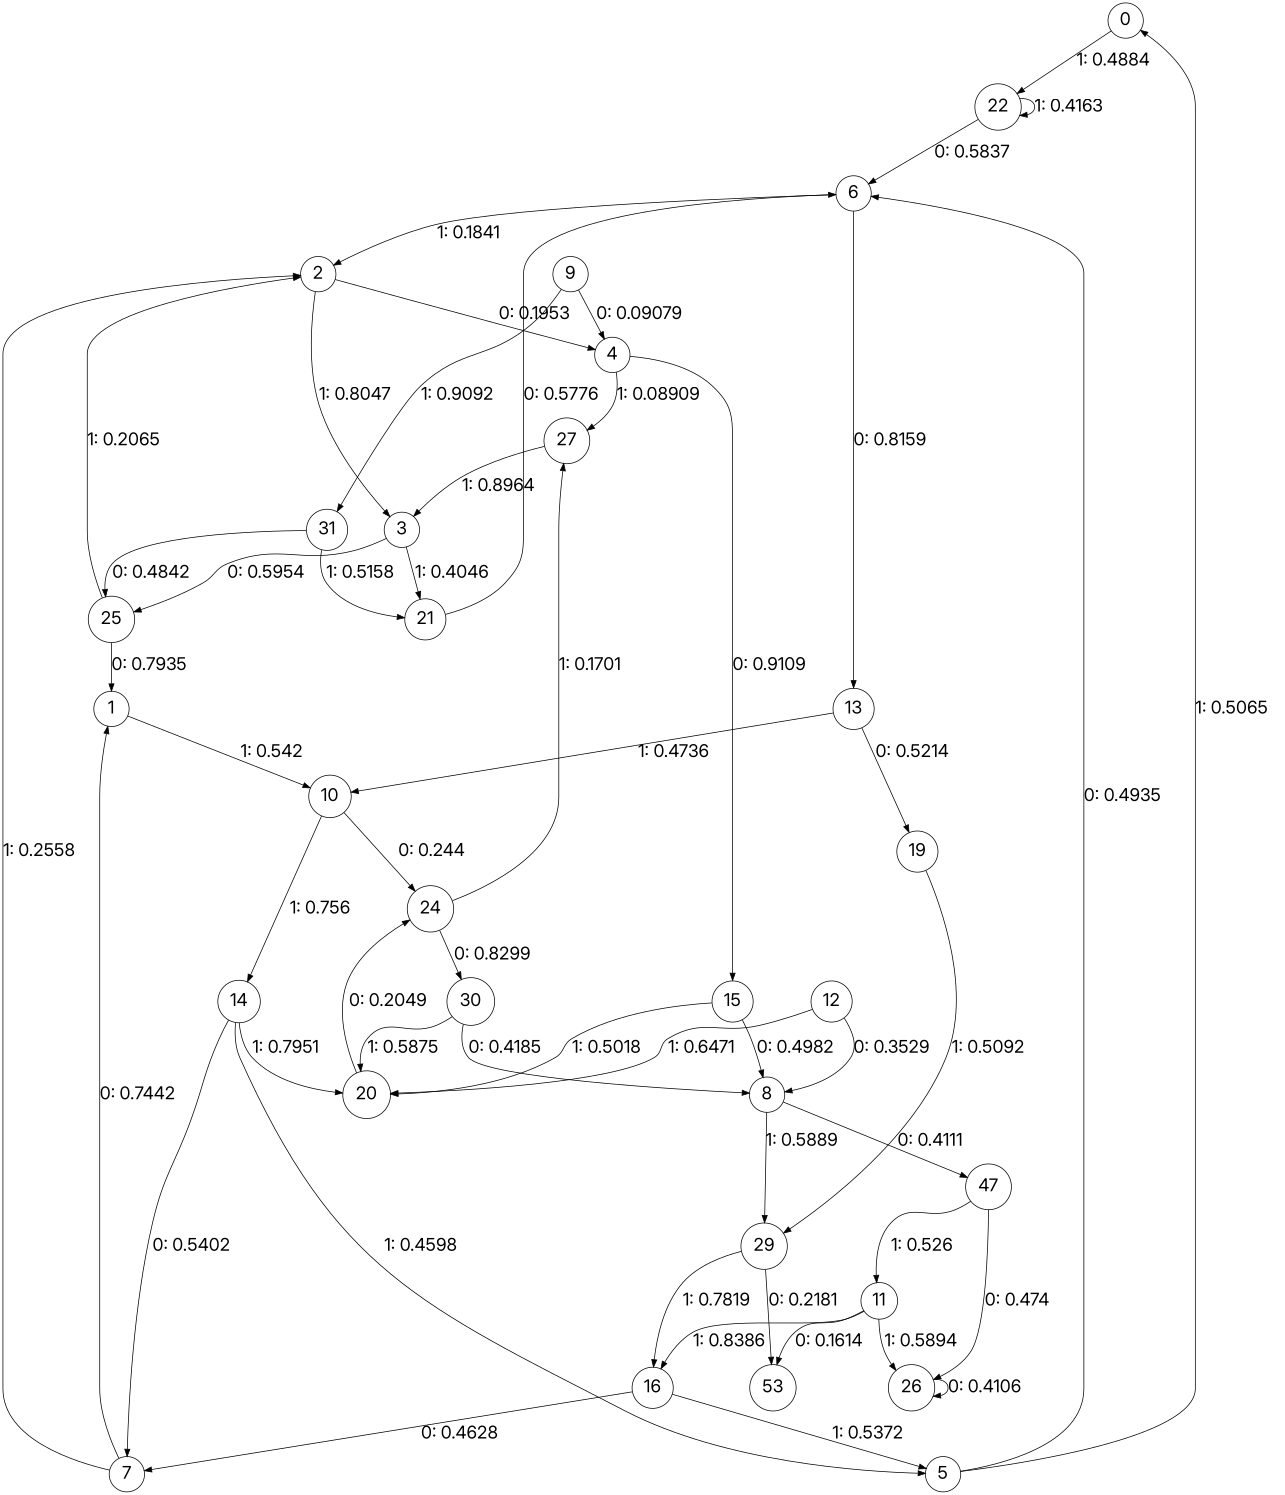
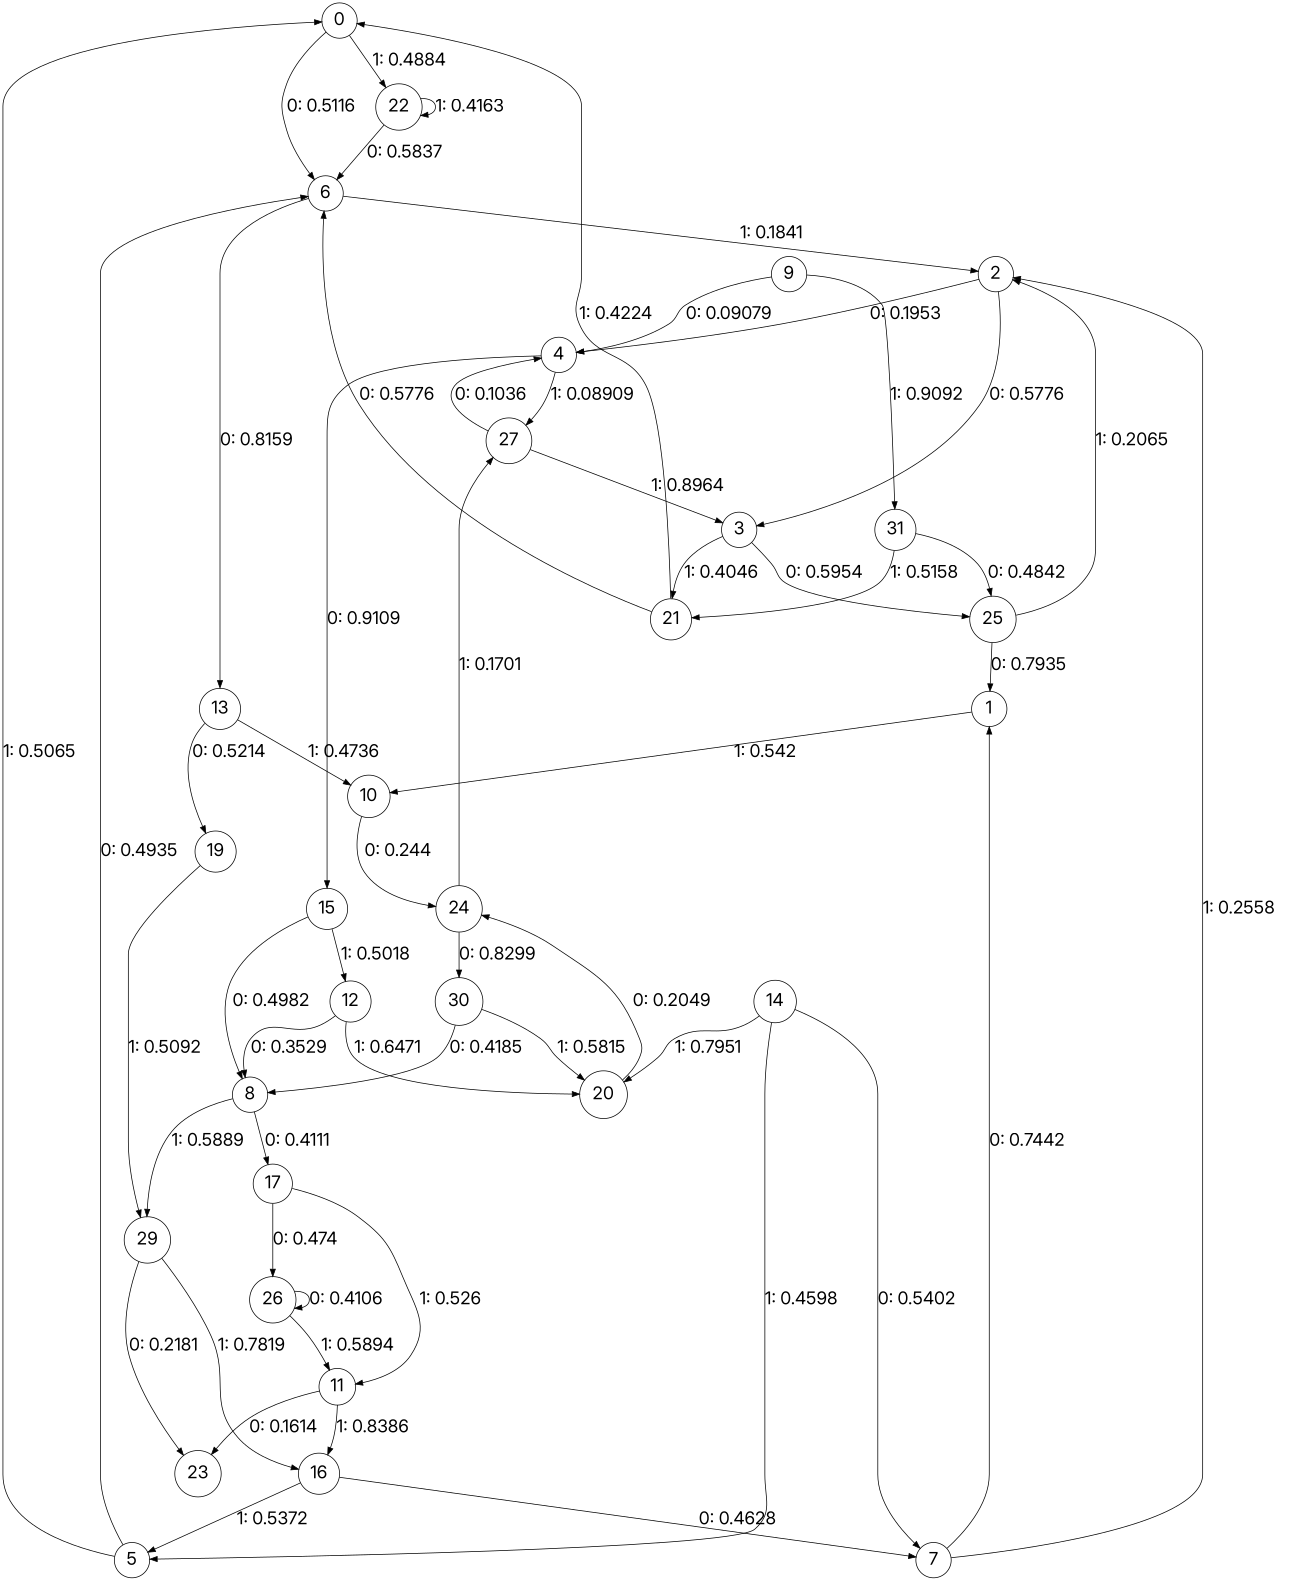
  digraph {
    fontname=Inter
    node [fontname=Inter fontsize=24 shape=circle]
    edge [fontname=Inter fontsize=24]
    0
    6
    22
    2
    13
    4
    3
    10
    19
    1
    24
    14
-   17 [label=47]
+   17
    11
    26
    29
-   23 [label=53]
+   23
    16
    27
    30
    20
    5
    7
    15
    25
    21
    8
    9
    31
    12
+   0 -> 6 [label="0: 0.5116   "]
    0 -> 22 [label="1: 0.4884   "]
    6 -> 2 [label="1: 0.1841   "]
    6 -> 13 [label="0: 0.8159   "]
    22 -> 6 [label="0: 0.5837   "]
    22 -> 22 [label="1: 0.4163   "]
    2 -> 4 [label="0: 0.1953   "]
-   2 -> 3 [label="1: 0.8047   "]
+   2 -> 3 [label="0: 0.5776   "]
    13 -> 10 [label="1: 0.4736   "]
    13 -> 19 [label="0: 0.5214   "]
    4 -> 27 [label="1: 0.08909  "]
    4 -> 15 [label="0: 0.9109   "]
    3 -> 25 [label="0: 0.5954   "]
    3 -> 21 [label="1: 0.4046   "]
    10 -> 24 [label="0: 0.244    "]
-   10 -> 14 [label="1: 0.756    "]
    19 -> 29 [label="1: 0.5092   "]
    1 -> 10 [label="1: 0.542    "]
    24 -> 27 [label="1: 0.1701   "]
    24 -> 30 [label="0: 0.8299   "]
    14 -> 20 [label="1: 0.7951   "]
    14 -> 5 [label="1: 0.4598   "]
    14 -> 7 [label="0: 0.5402   "]
    17 -> 11 [label="1: 0.526    "]
    17 -> 26 [label="0: 0.474    "]
    11 -> 23 [label="0: 0.1614   "]
    11 -> 16 [label="1: 0.8386   "]
-   11 -> 26 [label="1: 0.5894   "]
+   26 -> 11 [label="1: 0.5894   "]
    26 -> 26 [label="0: 0.4106   "]
    29 -> 23 [label="0: 0.2181   "]
    29 -> 16 [label="1: 0.7819   "]
    16 -> 5 [label="1: 0.5372   "]
    16 -> 7 [label="0: 0.4628   "]
+   27 -> 4 [label="0: 0.1036   "]
    27 -> 3 [label="1: 0.8964   "]
-   30 -> 20 [label="1: 0.5875   "]
+   30 -> 20 [label="1: 0.5815   "]
    30 -> 8 [label="0: 0.4185   "]
    20 -> 24 [label="0: 0.2049   "]
    5 -> 0 [label="1: 0.5065   "]
    5 -> 6 [label="0: 0.4935   "]
    7 -> 2 [label="1: 0.2558   "]
    7 -> 1 [label="0: 0.7442   "]
-   15 -> 20 [label="1: 0.5018   "]
+   15 -> 12 [label="1: 0.5018   "]
    15 -> 8 [label="0: 0.4982   "]
    25 -> 2 [label="1: 0.2065   "]
    25 -> 1 [label="0: 0.7935   "]
+   21 -> 0 [label="1: 0.4224   "]
    21 -> 6 [label="0: 0.5776   "]
    8 -> 17 [label="0: 0.4111   "]
    8 -> 29 [label="1: 0.5889   "]
    9 -> 4 [label="0: 0.09079  "]
    9 -> 31 [label="1: 0.9092   "]
    31 -> 25 [label="0: 0.4842   "]
    31 -> 21 [label="1: 0.5158   "]
    12 -> 20 [label="1: 0.6471   "]
    12 -> 8 [label="0: 0.3529   "]
  }
